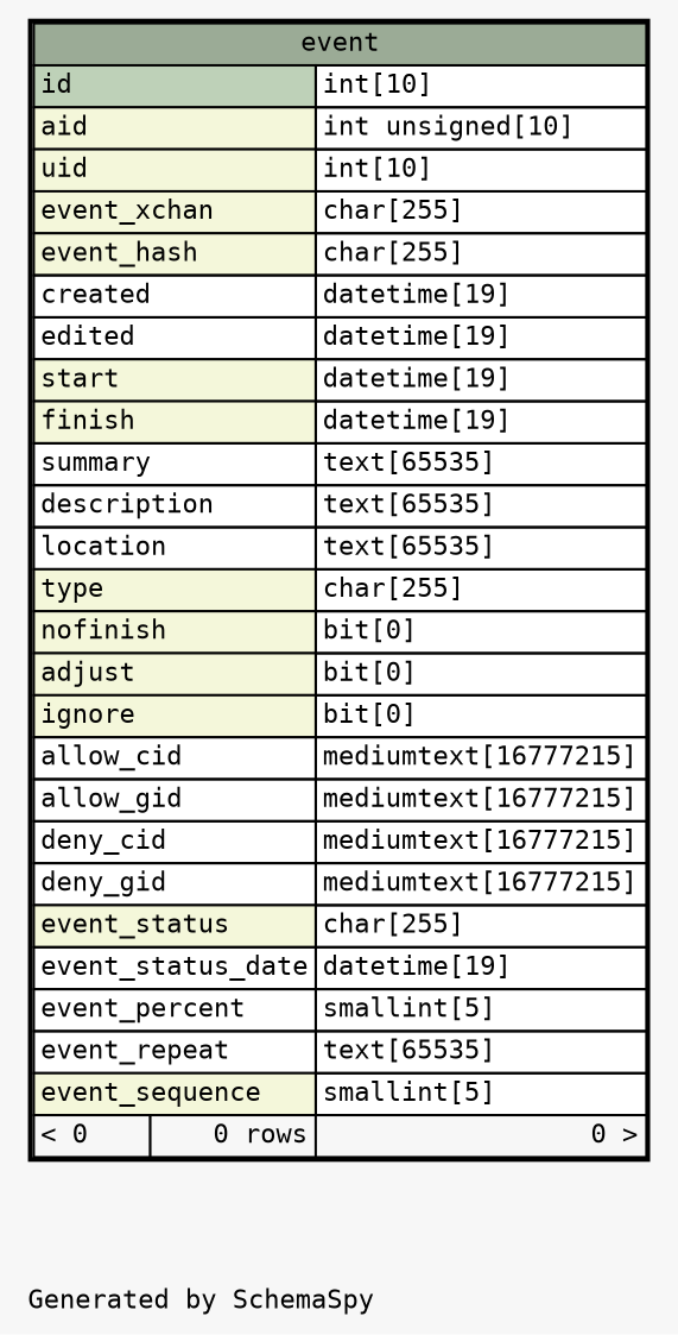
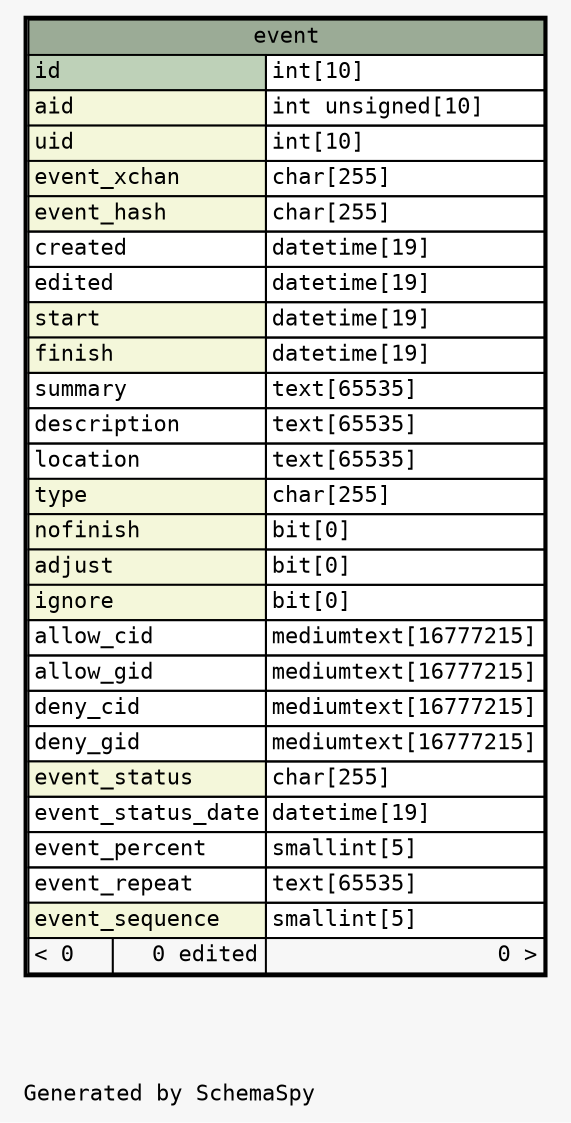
  digraph {
    bgcolor="#f7f7f7"
    fontname="DejaVu Sans Mono"
    fontsize=11
    label="\nGenerated by SchemaSpy"
    labeljust=l
    nodesep=0.18
    rankdir=RL
    ranksep=0.46
-   n1 [fontname="DejaVu Sans Mono" fontsize=11 label=<     <TABLE BORDER="2" CELLBORDER="1" CELLSPACING="0" BGCOLOR="#ffffff">       <TR><TD COLSPAN="3" BGCOLOR="#9bab96" ALIGN="CENTER">event</TD></TR>       <TR><TD PORT="id" COLSPAN="2" BGCOLOR="#bed1b8" ALIGN="LEFT">id</TD><TD PORT="id.type" ALIGN="LEFT">int[10]</TD></TR>       <TR><TD PORT="aid" COLSPAN="2" BGCOLOR="#f4f7da" ALIGN="LEFT">aid</TD><TD PORT="aid.type" ALIGN="LEFT">int unsigned[10]</TD></TR>       <TR><TD PORT="uid" COLSPAN="2" BGCOLOR="#f4f7da" ALIGN="LEFT">uid</TD><TD PORT="uid.type" ALIGN="LEFT">int[10]</TD></TR>       <TR><TD PORT="event_xchan" COLSPAN="2" BGCOLOR="#f4f7da" ALIGN="LEFT">event_xchan</TD><TD PORT="event_xchan.type" ALIGN="LEFT">char[255]</TD></TR>       <TR><TD PORT="event_hash" COLSPAN="2" BGCOLOR="#f4f7da" ALIGN="LEFT">event_hash</TD><TD PORT="event_hash.type" ALIGN="LEFT">char[255]</TD></TR>       <TR><TD PORT="created" COLSPAN="2" ALIGN="LEFT">created</TD><TD PORT="created.type" ALIGN="LEFT">datetime[19]</TD></TR>       <TR><TD PORT="edited" COLSPAN="2" ALIGN="LEFT">edited</TD><TD PORT="edited.type" ALIGN="LEFT">datetime[19]</TD></TR>       <TR><TD PORT="start" COLSPAN="2" BGCOLOR="#f4f7da" ALIGN="LEFT">start</TD><TD PORT="start.type" ALIGN="LEFT">datetime[19]</TD></TR>       <TR><TD PORT="finish" COLSPAN="2" BGCOLOR="#f4f7da" ALIGN="LEFT">finish</TD><TD PORT="finish.type" ALIGN="LEFT">datetime[19]</TD></TR>       <TR><TD PORT="summary" COLSPAN="2" ALIGN="LEFT">summary</TD><TD PORT="summary.type" ALIGN="LEFT">text[65535]</TD></TR>       <TR><TD PORT="description" COLSPAN="2" ALIGN="LEFT">description</TD><TD PORT="description.type" ALIGN="LEFT">text[65535]</TD></TR>       <TR><TD PORT="location" COLSPAN="2" ALIGN="LEFT">location</TD><TD PORT="location.type" ALIGN="LEFT">text[65535]</TD></TR>       <TR><TD PORT="type" COLSPAN="2" BGCOLOR="#f4f7da" ALIGN="LEFT">type</TD><TD PORT="type.type" ALIGN="LEFT">char[255]</TD></TR>       <TR><TD PORT="nofinish" COLSPAN="2" BGCOLOR="#f4f7da" ALIGN="LEFT">nofinish</TD><TD PORT="nofinish.type" ALIGN="LEFT">bit[0]</TD></TR>       <TR><TD PORT="adjust" COLSPAN="2" BGCOLOR="#f4f7da" ALIGN="LEFT">adjust</TD><TD PORT="adjust.type" ALIGN="LEFT">bit[0]</TD></TR>       <TR><TD PORT="ignore" COLSPAN="2" BGCOLOR="#f4f7da" ALIGN="LEFT">ignore</TD><TD PORT="ignore.type" ALIGN="LEFT">bit[0]</TD></TR>       <TR><TD PORT="allow_cid" COLSPAN="2" ALIGN="LEFT">allow_cid</TD><TD PORT="allow_cid.type" ALIGN="LEFT">mediumtext[16777215]</TD></TR>       <TR><TD PORT="allow_gid" COLSPAN="2" ALIGN="LEFT">allow_gid</TD><TD PORT="allow_gid.type" ALIGN="LEFT">mediumtext[16777215]</TD></TR>       <TR><TD PORT="deny_cid" COLSPAN="2" ALIGN="LEFT">deny_cid</TD><TD PORT="deny_cid.type" ALIGN="LEFT">mediumtext[16777215]</TD></TR>       <TR><TD PORT="deny_gid" COLSPAN="2" ALIGN="LEFT">deny_gid</TD><TD PORT="deny_gid.type" ALIGN="LEFT">mediumtext[16777215]</TD></TR>       <TR><TD PORT="event_status" COLSPAN="2" BGCOLOR="#f4f7da" ALIGN="LEFT">event_status</TD><TD PORT="event_status.type" ALIGN="LEFT">char[255]</TD></TR>       <TR><TD PORT="event_status_date" COLSPAN="2" ALIGN="LEFT">event_status_date</TD><TD PORT="event_status_date.type" ALIGN="LEFT">datetime[19]</TD></TR>       <TR><TD PORT="event_percent" COLSPAN="2" ALIGN="LEFT">event_percent</TD><TD PORT="event_percent.type" ALIGN="LEFT">smallint[5]</TD></TR>       <TR><TD PORT="event_repeat" COLSPAN="2" ALIGN="LEFT">event_repeat</TD><TD PORT="event_repeat.type" ALIGN="LEFT">text[65535]</TD></TR>       <TR><TD PORT="event_sequence" COLSPAN="2" BGCOLOR="#f4f7da" ALIGN="LEFT">event_sequence</TD><TD PORT="event_sequence.type" ALIGN="LEFT">smallint[5]</TD></TR>       <TR><TD ALIGN="LEFT" BGCOLOR="#f7f7f7">&lt; 0</TD><TD ALIGN="RIGHT" BGCOLOR="#f7f7f7">0 rows</TD><TD ALIGN="RIGHT" BGCOLOR="#f7f7f7">0 &gt;</TD></TR>     </TABLE>> shape=plaintext]
+   n1 [fontname="DejaVu Sans Mono" fontsize=11 label=<     <TABLE BORDER="2" CELLBORDER="1" CELLSPACING="0" BGCOLOR="#ffffff">       <TR><TD COLSPAN="3" BGCOLOR="#9bab96" ALIGN="CENTER">event</TD></TR>       <TR><TD PORT="id" COLSPAN="2" BGCOLOR="#bed1b8" ALIGN="LEFT">id</TD><TD PORT="id.type" ALIGN="LEFT">int[10]</TD></TR>       <TR><TD PORT="aid" COLSPAN="2" BGCOLOR="#f4f7da" ALIGN="LEFT">aid</TD><TD PORT="aid.type" ALIGN="LEFT">int unsigned[10]</TD></TR>       <TR><TD PORT="uid" COLSPAN="2" BGCOLOR="#f4f7da" ALIGN="LEFT">uid</TD><TD PORT="uid.type" ALIGN="LEFT">int[10]</TD></TR>       <TR><TD PORT="event_xchan" COLSPAN="2" BGCOLOR="#f4f7da" ALIGN="LEFT">event_xchan</TD><TD PORT="event_xchan.type" ALIGN="LEFT">char[255]</TD></TR>       <TR><TD PORT="event_hash" COLSPAN="2" BGCOLOR="#f4f7da" ALIGN="LEFT">event_hash</TD><TD PORT="event_hash.type" ALIGN="LEFT">char[255]</TD></TR>       <TR><TD PORT="created" COLSPAN="2" ALIGN="LEFT">created</TD><TD PORT="created.type" ALIGN="LEFT">datetime[19]</TD></TR>       <TR><TD PORT="edited" COLSPAN="2" ALIGN="LEFT">edited</TD><TD PORT="edited.type" ALIGN="LEFT">datetime[19]</TD></TR>       <TR><TD PORT="start" COLSPAN="2" BGCOLOR="#f4f7da" ALIGN="LEFT">start</TD><TD PORT="start.type" ALIGN="LEFT">datetime[19]</TD></TR>       <TR><TD PORT="finish" COLSPAN="2" BGCOLOR="#f4f7da" ALIGN="LEFT">finish</TD><TD PORT="finish.type" ALIGN="LEFT">datetime[19]</TD></TR>       <TR><TD PORT="summary" COLSPAN="2" ALIGN="LEFT">summary</TD><TD PORT="summary.type" ALIGN="LEFT">text[65535]</TD></TR>       <TR><TD PORT="description" COLSPAN="2" ALIGN="LEFT">description</TD><TD PORT="description.type" ALIGN="LEFT">text[65535]</TD></TR>       <TR><TD PORT="location" COLSPAN="2" ALIGN="LEFT">location</TD><TD PORT="location.type" ALIGN="LEFT">text[65535]</TD></TR>       <TR><TD PORT="type" COLSPAN="2" BGCOLOR="#f4f7da" ALIGN="LEFT">type</TD><TD PORT="type.type" ALIGN="LEFT">char[255]</TD></TR>       <TR><TD PORT="nofinish" COLSPAN="2" BGCOLOR="#f4f7da" ALIGN="LEFT">nofinish</TD><TD PORT="nofinish.type" ALIGN="LEFT">bit[0]</TD></TR>       <TR><TD PORT="adjust" COLSPAN="2" BGCOLOR="#f4f7da" ALIGN="LEFT">adjust</TD><TD PORT="adjust.type" ALIGN="LEFT">bit[0]</TD></TR>       <TR><TD PORT="ignore" COLSPAN="2" BGCOLOR="#f4f7da" ALIGN="LEFT">ignore</TD><TD PORT="ignore.type" ALIGN="LEFT">bit[0]</TD></TR>       <TR><TD PORT="allow_cid" COLSPAN="2" ALIGN="LEFT">allow_cid</TD><TD PORT="allow_cid.type" ALIGN="LEFT">mediumtext[16777215]</TD></TR>       <TR><TD PORT="allow_gid" COLSPAN="2" ALIGN="LEFT">allow_gid</TD><TD PORT="allow_gid.type" ALIGN="LEFT">mediumtext[16777215]</TD></TR>       <TR><TD PORT="deny_cid" COLSPAN="2" ALIGN="LEFT">deny_cid</TD><TD PORT="deny_cid.type" ALIGN="LEFT">mediumtext[16777215]</TD></TR>       <TR><TD PORT="deny_gid" COLSPAN="2" ALIGN="LEFT">deny_gid</TD><TD PORT="deny_gid.type" ALIGN="LEFT">mediumtext[16777215]</TD></TR>       <TR><TD PORT="event_status" COLSPAN="2" BGCOLOR="#f4f7da" ALIGN="LEFT">event_status</TD><TD PORT="event_status.type" ALIGN="LEFT">char[255]</TD></TR>       <TR><TD PORT="event_status_date" COLSPAN="2" ALIGN="LEFT">event_status_date</TD><TD PORT="event_status_date.type" ALIGN="LEFT">datetime[19]</TD></TR>       <TR><TD PORT="event_percent" COLSPAN="2" ALIGN="LEFT">event_percent</TD><TD PORT="event_percent.type" ALIGN="LEFT">smallint[5]</TD></TR>       <TR><TD PORT="event_repeat" COLSPAN="2" ALIGN="LEFT">event_repeat</TD><TD PORT="event_repeat.type" ALIGN="LEFT">text[65535]</TD></TR>       <TR><TD PORT="event_sequence" COLSPAN="2" BGCOLOR="#f4f7da" ALIGN="LEFT">event_sequence</TD><TD PORT="event_sequence.type" ALIGN="LEFT">smallint[5]</TD></TR>       <TR><TD ALIGN="LEFT" BGCOLOR="#f7f7f7">&lt; 0</TD><TD ALIGN="RIGHT" BGCOLOR="#f7f7f7">0 edited</TD><TD ALIGN="RIGHT" BGCOLOR="#f7f7f7">0 &gt;</TD></TR>     </TABLE>> shape=plaintext]
  }
